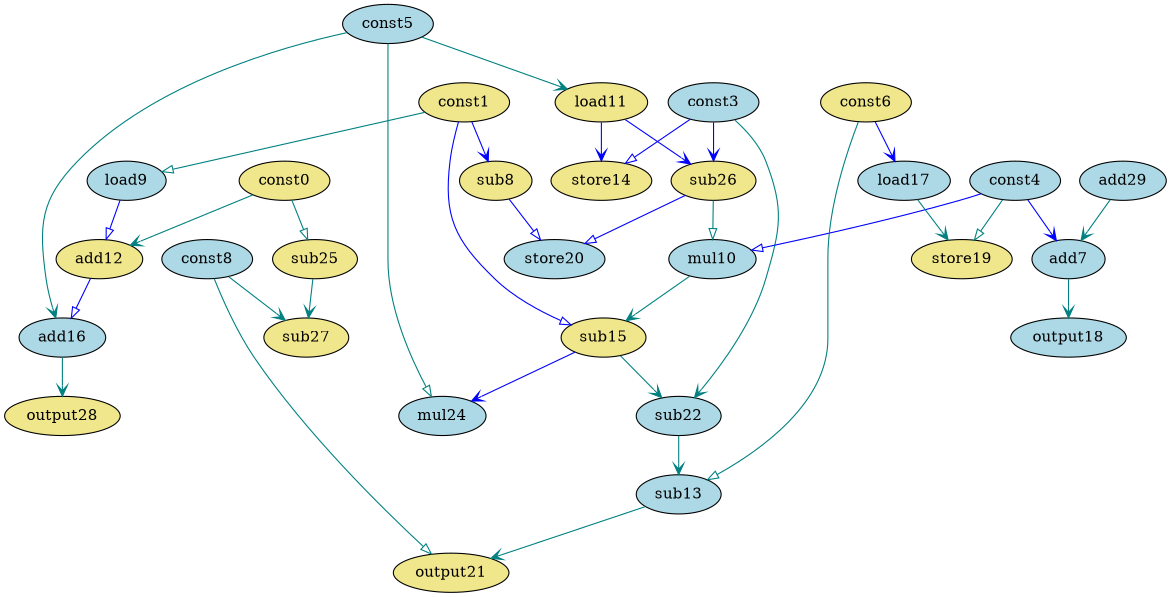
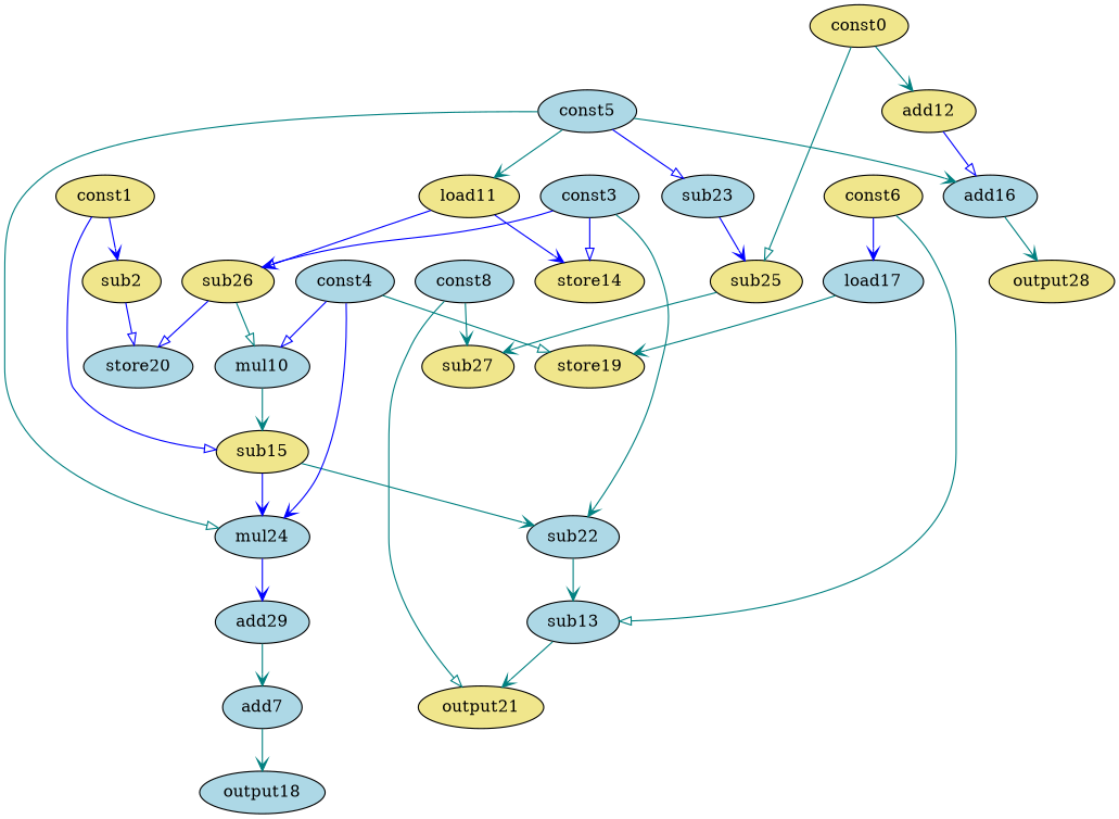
  digraph {
    node [fillcolor=lightblue opcode=sub style=filled]
    edge [arrowhead=vee color=teal operand=0]
    const0 [fillcolor=khaki opcode=const]
    add12 [fillcolor=khaki opcode=add]
    sub25 [fillcolor=khaki]
    add16 [opcode=add]
    sub27 [fillcolor=khaki]
    const1 [fillcolor=khaki opcode=const]
-   sub2 [fillcolor=khaki label=sub8]
-   load9 [opcode=load]
+   sub2 [fillcolor=khaki]
    sub15 [fillcolor=khaki]
    store20 [opcode=store]
    sub22
    mul24 [opcode=mul]
    const3 [opcode=const]
    store14 [fillcolor=khaki opcode=store]
    sub26 [fillcolor=khaki]
    sub13
    mul10 [opcode=mul]
    const4 [opcode=const]
    add7 [opcode=add]
    store19 [fillcolor=khaki opcode=store]
    output18 [opcode=output]
    const5 [opcode=const]
    load11 [fillcolor=khaki opcode=load]
+   sub23
    output28 [fillcolor=khaki opcode=output]
    add29 [opcode=add]
    const6 [fillcolor=khaki opcode=const]
    load17 [opcode=load]
    output21 [fillcolor=khaki opcode=output]
    const8 [opcode=const]
    const0 -> add12
    const0 -> sub25 [arrowhead=onormal]
    add12 -> add16 [arrowhead=onormal color=blue]
    sub25 -> sub27 [operand=1]
    add16 -> output28
    const1 -> sub2 [color=blue]
-   const1 -> load9 [arrowhead=onormal]
    const1 -> sub15 [arrowhead=onormal color=blue]
    sub2 -> store20 [arrowhead=onormal color=blue operand=1]
-   load9 -> add12 [arrowhead=onormal color=blue operand=1]
    sub15 -> sub22 [operand=1]
    sub15 -> mul24 [color=blue operand=1]
    sub22 -> sub13 [operand=1]
+   mul24 -> add29 [color=blue]
    const3 -> sub22
    const3 -> store14 [arrowhead=onormal color=blue]
-   const3 -> sub26 [color=blue]
+   const3 -> sub26 [arrowhead=onormal color=blue]
    sub26 -> store20 [arrowhead=onormal color=blue]
    sub26 -> mul10 [arrowhead=onormal]
    sub13 -> output21
    mul10 -> sub15 [operand=1]
    const4 -> mul10 [arrowhead=onormal color=blue operand=1]
-   const4 -> add7 [color=blue]
+   const4 -> mul24 [color=blue]
    const4 -> store19 [arrowhead=onormal operand=1]
    add7 -> output18
    const5 -> add16 [operand=1]
    const5 -> mul24 [arrowhead=onormal]
    const5 -> load11
+   const5 -> sub23 [arrowhead=onormal color=blue operand=1]
    load11 -> store14 [color=blue operand=1]
    load11 -> sub26 [color=blue operand=1]
+   sub23 -> sub25 [color=blue operand=1]
    add29 -> add7 [operand=1]
    const6 -> sub13 [arrowhead=onormal]
    const6 -> load17 [color=blue]
    load17 -> store19
    const8 -> sub27
    const8 -> output21 [arrowhead=onormal]
  }
